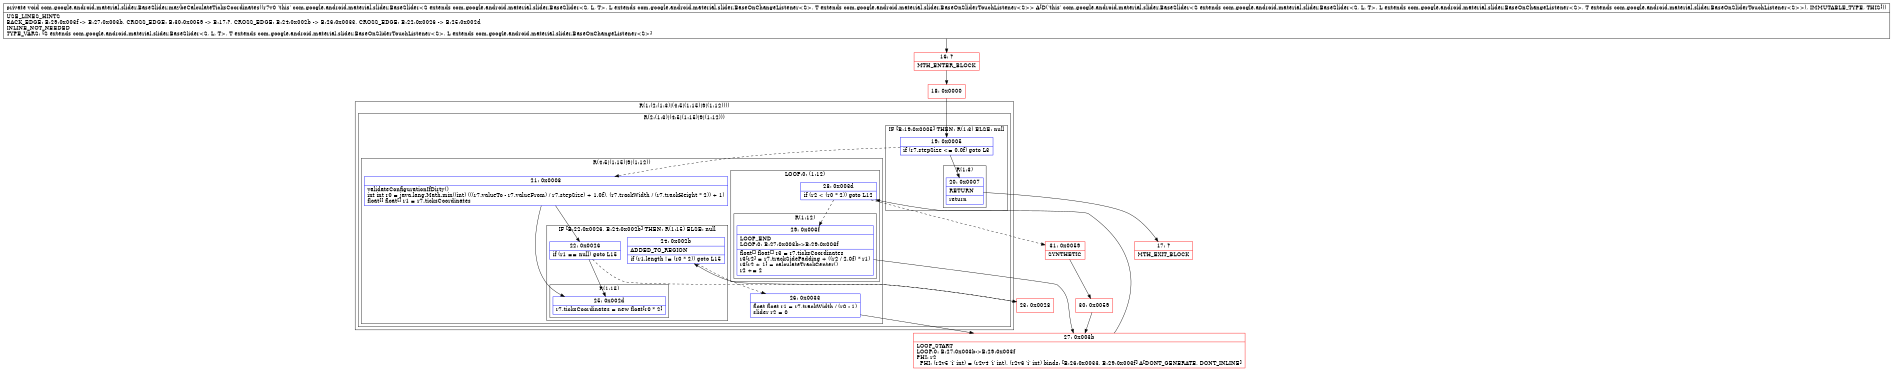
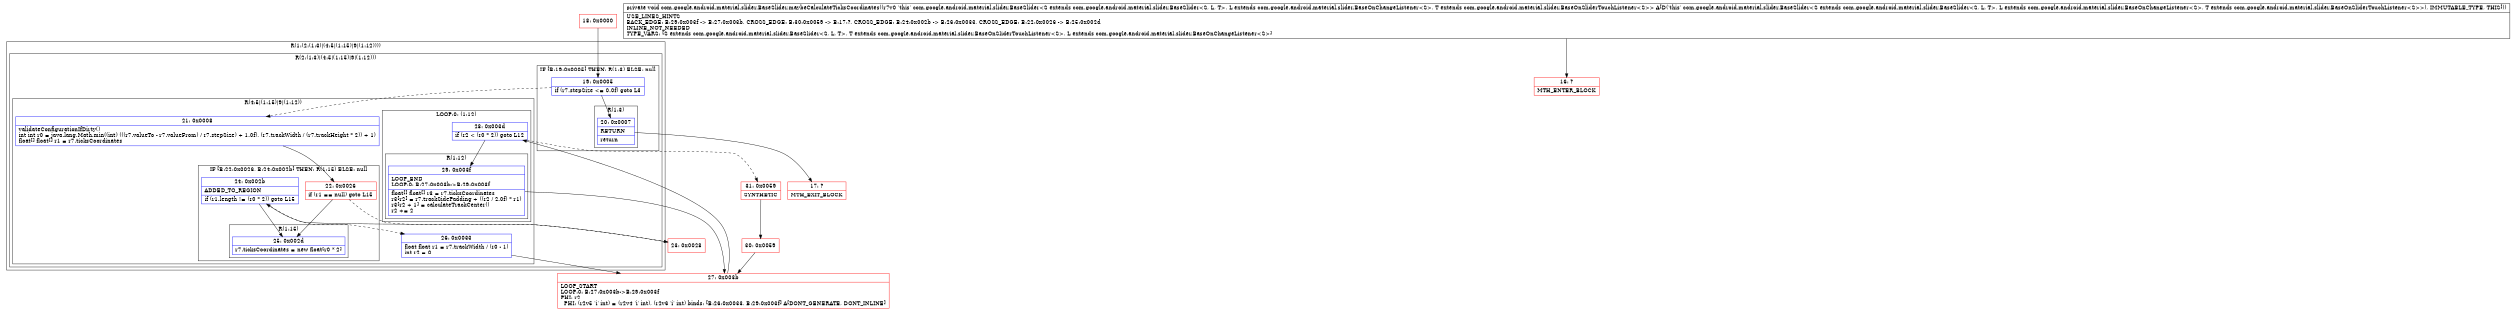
  digraph {
    node [color=blue shape=record]
    n1 [label="{20\:\ 0x0007|RETURN\l|return\l}"]
    n2 [label="{19\:\ 0x0005|if (r7.stepSize \<= 0.0f) goto L3\l}"]
    n3 [label="{25\:\ 0x002d|r7.ticksCoordinates = new float[r0 * 2]\l}"]
-   n4 [label="{22\:\ 0x0026|if (r1 == null) goto L15\l}"]
+   n4 [color=red label="{22\:\ 0x0026|if (r1 == null) goto L15\l}"]
    n5 [label="{24\:\ 0x002b|ADDED_TO_REGION\l|if (r1.length != (r0 * 2)) goto L15\l}"]
    n6 [label="{29\:\ 0x003f|LOOP_END\lLOOP:0: B:27:0x003b\-\>B:29:0x003f\l|float[] float[] r3 = r7.ticksCoordinates\lr3[r2] = r7.trackSidePadding + ((r2 \/ 2.0f) * r1)\lr3[r2 + 1] = calculateTrackCenter()\lr2 += 2\l}"]
    n7 [label="{28\:\ 0x003d|if (r2 \< (r0 * 2)) goto L12\l}"]
    n8 [label="{21\:\ 0x0008|validateConfigurationIfDirty()\lint int r0 = java.lang.Math.min((int) (((r7.valueTo \- r7.valueFrom) \/ r7.stepSize) + 1.0f), (r7.trackWidth \/ (r7.trackHeight * 2)) + 1)\lfloat[] float[] r1 = r7.ticksCoordinates\l}"]
-   n9 [label="{26\:\ 0x0033|float float r1 = r7.trackWidth \/ (r0 \- 1)\lslider r2 = 0\l}"]
+   n9 [label="{26\:\ 0x0033|float float r1 = r7.trackWidth \/ (r0 \- 1)\lint r2 = 0\l}"]
    n10 [color=red label="{17\:\ ?|MTH_EXIT_BLOCK\l}"]
    n11 [color=red label="{23\:\ 0x0028}"]
    n12 [color=red label="{27\:\ 0x003b|LOOP_START\lLOOP:0: B:27:0x003b\-\>B:29:0x003f\lPHI: r2 \l  PHI: (r2v5 'i' int) = (r2v4 'i' int), (r2v6 'i' int) binds: [B:26:0x0033, B:29:0x003f] A[DONT_GENERATE, DONT_INLINE]\l}"]
    n13 [color=red label="{31\:\ 0x0059|SYNTHETIC\l}"]
    n14 [color=red label="{30\:\ 0x0059}"]
    n15 [color=red label="{16\:\ ?|MTH_ENTER_BLOCK\l}"]
    n16 [color=red label="{18\:\ 0x0000}"]
    n17 [label="{private void com.google.android.material.slider.BaseSlider.maybeCalculateTicksCoordinates((r7v0 'this' com.google.android.material.slider.BaseSlider\<S extends com.google.android.material.slider.BaseSlider\<S, L, T\>, L extends com.google.android.material.slider.BaseOnChangeListener\<S\>, T extends com.google.android.material.slider.BaseOnSliderTouchListener\<S\>\> A[D('this' com.google.android.material.slider.BaseSlider\<S extends com.google.android.material.slider.BaseSlider\<S, L, T\>, L extends com.google.android.material.slider.BaseOnChangeListener\<S\>, T extends com.google.android.material.slider.BaseOnSliderTouchListener\<S\>\>), IMMUTABLE_TYPE, THIS]))  | USE_LINES_HINTS\lBACK_EDGE: B:29:0x003f \-\> B:27:0x003b, CROSS_EDGE: B:30:0x0059 \-\> B:17:?, CROSS_EDGE: B:24:0x002b \-\> B:26:0x0033, CROSS_EDGE: B:22:0x0026 \-\> B:25:0x002d\lINLINE_NOT_NEEDED\lTYPE_VARS: [S extends com.google.android.material.slider.BaseSlider\<S, L, T\>, T extends com.google.android.material.slider.BaseOnSliderTouchListener\<S\>, L extends com.google.android.material.slider.BaseOnChangeListener\<S\>]\l}" color=""]
    subgraph cluster_1 {
      label="R(1:(2:(1:3)|(4:5|(1:15)|9|(1:12))))"
      subgraph cluster_2 {
        label="R(2:(1:3)|(4:5|(1:15)|9|(1:12)))"
        subgraph cluster_3 {
          label="IF [B:19:0x0005] THEN: R(1:3) ELSE: null"
          n2
          subgraph cluster_4 {
            label="R(1:3)"
            n1
          }
        }
        subgraph cluster_5 {
          label="R(4:5|(1:15)|9|(1:12))"
          n8
          n9
          subgraph cluster_6 {
            label="IF [B:22:0x0026, B:24:0x002b] THEN: R(1:15) ELSE: null"
            n4
            n5
            subgraph cluster_7 {
              label="R(1:15)"
              n3
            }
          }
          subgraph cluster_8 {
            label="LOOP:0: (1:12)"
            n7
            subgraph cluster_9 {
              label="R(1:12)"
              n6
            }
          }
        }
      }
    }
    n1 -> n10
    n2 -> n1
    n2 -> n8 [style=dashed]
    n4 -> n3
    n4 -> n11 [style=dashed]
-   n8 -> n3
+   n5 -> n3
    n5 -> n9 [style=dashed]
    n6 -> n12
-   n7 -> n6 [style=dashed]
+   n7 -> n6
    n7 -> n13 [style=dashed]
    n8 -> n4
    n9 -> n12
    n11 -> n5
    n12 -> n7
    n13 -> n14
    n14 -> n12
-   n15 -> n16
    n16 -> n2
    n17 -> n15
  }
